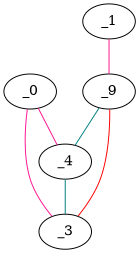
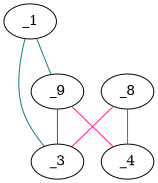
  graph {
    edge [color=deeppink]
-   _0 [x=0.312924 y=3.08384]
+   _0 [x=0.312924 y=3.08384 label=_8]
    _3 [x=2.44768 y=0.211191]
    _4 [x=2.4291 y=0.0522441]
    _1 [x=2.62052 y=2.72078]
    n5 [label=_9 x=0.51 y=0.49]
    _0 -- _3
    _0 -- _4
-   _4 -- _3 [color=teal]
-   _1 -- n5
+   _1 -- _3 [color=teal]
+   _1 -- n5 [color=teal]
    n5 -- _3 [color=red]
-   n5 -- _4 [color=teal]
+   n5 -- _4
  }
